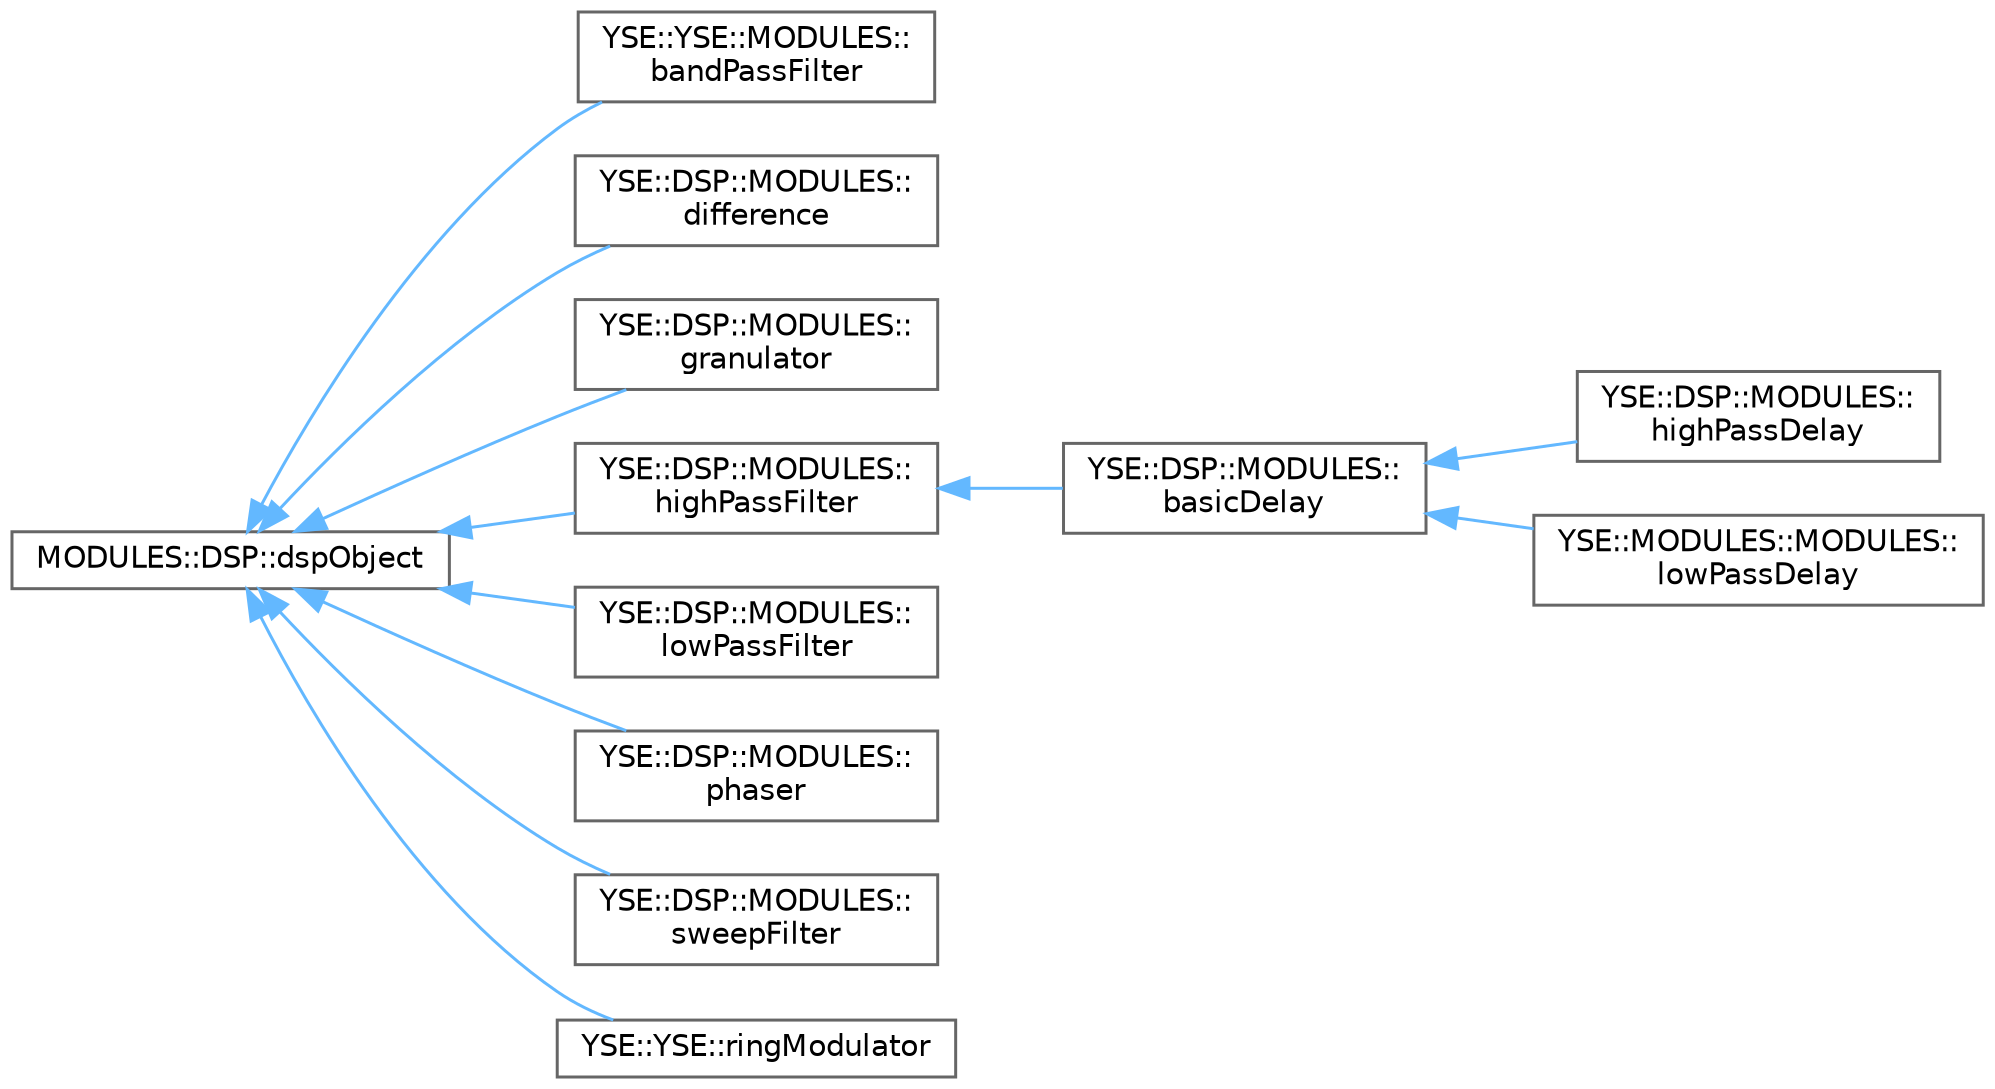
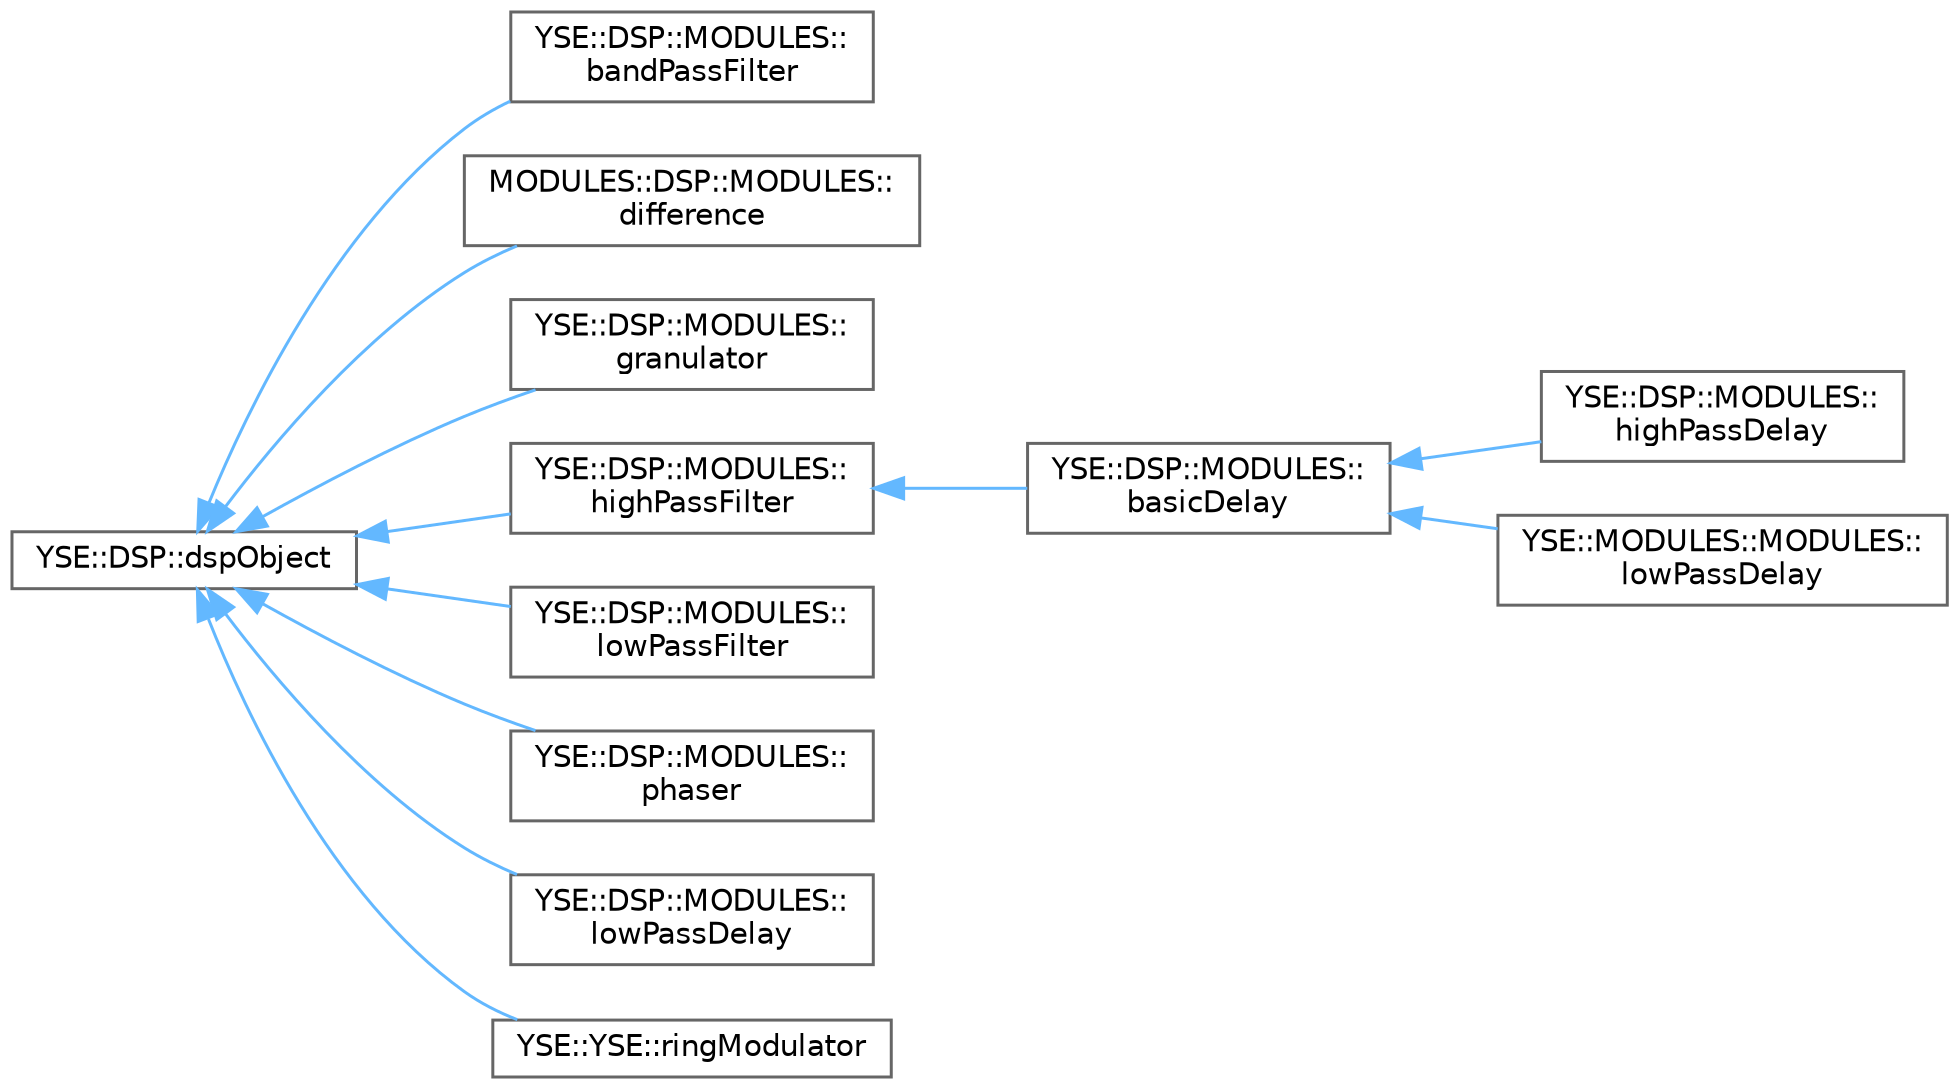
  digraph {
    rankdir=LR
    node [color=grey40 fillcolor=white fontname=Helvetica fontsize=10 shape=box style=filled]
    edge [color=steelblue1 dir=back fontname=Helvetica fontsize=10 labelfontname=Helvetica labelfontsize=10 style=solid]
-   n1 [height=0.2 label="MODULES::DSP::dspObject" width=0.4]
-   n2 [height=0.2 label="YSE::YSE::MODULES::\lbandPassFilter" width=0.4]
-   n3 [height=0.2 label="YSE::DSP::MODULES::\ldifference" width=0.4]
+   n1 [height=0.2 label="YSE::DSP::dspObject" width=0.4]
+   n2 [height=0.2 label="YSE::DSP::MODULES::\lbandPassFilter" width=0.4]
+   n3 [height=0.2 label="MODULES::DSP::MODULES::\ldifference" width=0.4]
    n4 [height=0.2 label="YSE::DSP::MODULES::\lgranulator" width=0.4]
    n5 [height=0.2 label="YSE::DSP::MODULES::\lhighPassFilter" width=0.4]
    n6 [height=0.2 label="YSE::DSP::MODULES::\llowPassFilter" width=0.4]
    n7 [height=0.2 label="YSE::DSP::MODULES::\lphaser" width=0.4]
-   n8 [height=0.2 label="YSE::DSP::MODULES::\lsweepFilter" width=0.4]
+   n8 [height=0.2 label="YSE::DSP::MODULES::\llowPassDelay" width=0.4]
    n9 [height=0.2 label="YSE::YSE::ringModulator" width=0.4]
    n10 [height=0.2 label="YSE::DSP::MODULES::\lbasicDelay" width=0.4]
    n11 [height=0.2 label="YSE::DSP::MODULES::\lhighPassDelay" width=0.4]
    n12 [height=0.2 label="YSE::MODULES::MODULES::\llowPassDelay" width=0.4]
    n1 -> n2
    n1 -> n3
    n1 -> n4
    n1 -> n5
    n1 -> n6
    n1 -> n7
    n1 -> n8
    n1 -> n9
    n5 -> n10
    n10 -> n11
    n10 -> n12
  }
